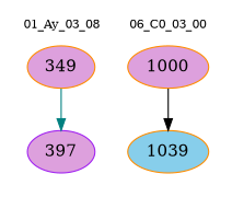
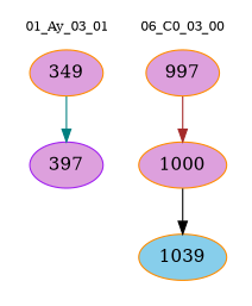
  digraph {
    node [color=darkorange fillcolor=plum style=filled]
    n1 [label=349]
    n2 [color=purple label=397]
+   n3 [label=997]
    n4 [label=1000]
    n5 [fillcolor=skyblue label=1039]
    subgraph cluster_1 {
      color=white
      fontsize=10
-     label="01_Ay_03_08"
+     label="01_Ay_03_01"
      n1
      n2
    }
    subgraph cluster_2 {
      color=white
      fontsize=10
      label="06_C0_03_00"
+     n3
      n4
      n5
    }
    n1 -> n2 [color=teal]
+   n3 -> n4 [color=brown]
    n4 -> n5 [color=black]
  }
